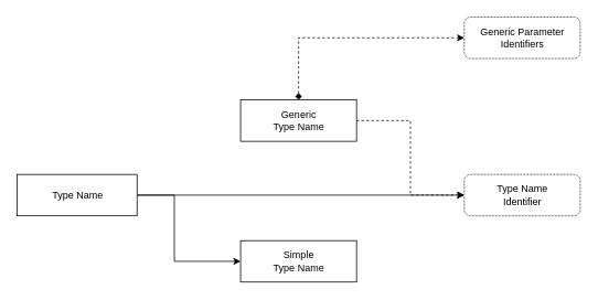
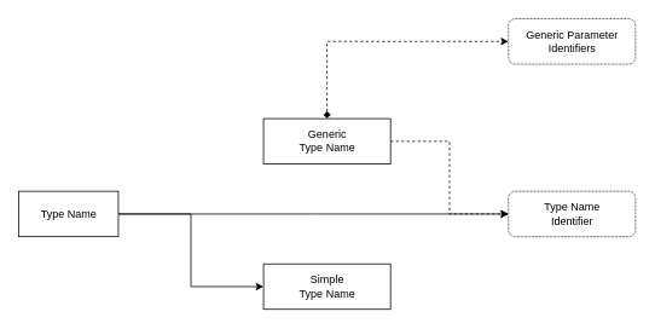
  <mxCell id="0" />
  <mxCell id="1" parent="0" />
  <mxCell id="2" value="" style="edgeStyle=elbowEdgeStyle;rounded=0;orthogonalLoop=1;jettySize=auto;html=1;exitX=1;exitY=0.5;exitDx=0;exitDy=0;" parent="1" source="4" target="8" edge="1"><mxGeometry relative="1" as="geometry"><mxPoint x="130" y="255" as="sourcePoint" /><Array as="points"><mxPoint x="210" y="280" /></Array></mxGeometry></mxCell>
  <mxCell id="3" value="" style="edgeStyle=elbowEdgeStyle;rounded=0;orthogonalLoop=1;jettySize=auto;html=1;" parent="1" source="4" target="9" edge="1"><mxGeometry relative="1" as="geometry" /></mxCell>
- <mxCell id="4" value="Type Name" style="html=1;" parent="1" vertex="1"><mxGeometry x="20" y="210" width="145" height="50" as="geometry" /></mxCell>
+ <mxCell id="4" value="Type Name" style="html=1;" parent="1" vertex="1"><mxGeometry x="20" y="210" width="110" height="50" as="geometry" /></mxCell>
  <mxCell id="5" style="edgeStyle=elbowEdgeStyle;rounded=0;orthogonalLoop=1;jettySize=auto;html=1;entryX=1;entryY=0.5;entryDx=0;entryDy=0;dashed=1;" parent="1" source="7" target="9" edge="1"><mxGeometry relative="1" as="geometry" /></mxCell>
  <mxCell id="6" style="edgeStyle=orthogonalEdgeStyle;rounded=0;orthogonalLoop=1;jettySize=auto;html=1;entryX=1;entryY=0.5;entryDx=0;entryDy=0;dashed=1;startArrow=diamond;startFill=1;" edge="1" parent="1" source="7" target="10"><mxGeometry relative="1" as="geometry"><Array as="points"><mxPoint x="360" y="45" /></Array></mxGeometry></mxCell>
- <mxCell id="7" value="Generic&lt;br&gt;Type Name" style="html=1;align=center;" parent="1" vertex="1"><mxGeometry x="290" y="120" width="140" height="50" as="geometry" /></mxCell>
+ <mxCell id="7" value="Generic&lt;br&gt;Type Name" style="html=1;align=center;" parent="1" vertex="1"><mxGeometry x="290" y="130" width="140" height="50" as="geometry" /></mxCell>
  <mxCell id="8" value="Simple&lt;br&gt;Type Name" style="html=1;direction=west;" parent="1" vertex="1"><mxGeometry x="290" y="290" width="140" height="50" as="geometry" /></mxCell>
  <mxCell id="9" value="Type Name&lt;br&gt;Identifier" style="html=1;direction=west;rounded=1;glass=0;comic=0;shadow=0;dashed=1;dashPattern=1 1;" parent="1" vertex="1"><mxGeometry x="560" y="210" width="140" height="50" as="geometry" /></mxCell>
  <mxCell id="10" value="Generic Parameter&lt;br&gt;Identifiers" style="html=1;direction=west;rounded=1;glass=0;comic=0;shadow=0;dashed=1;dashPattern=1 1;" vertex="1" parent="1"><mxGeometry x="560" y="20" width="140" height="50" as="geometry" /></mxCell>
